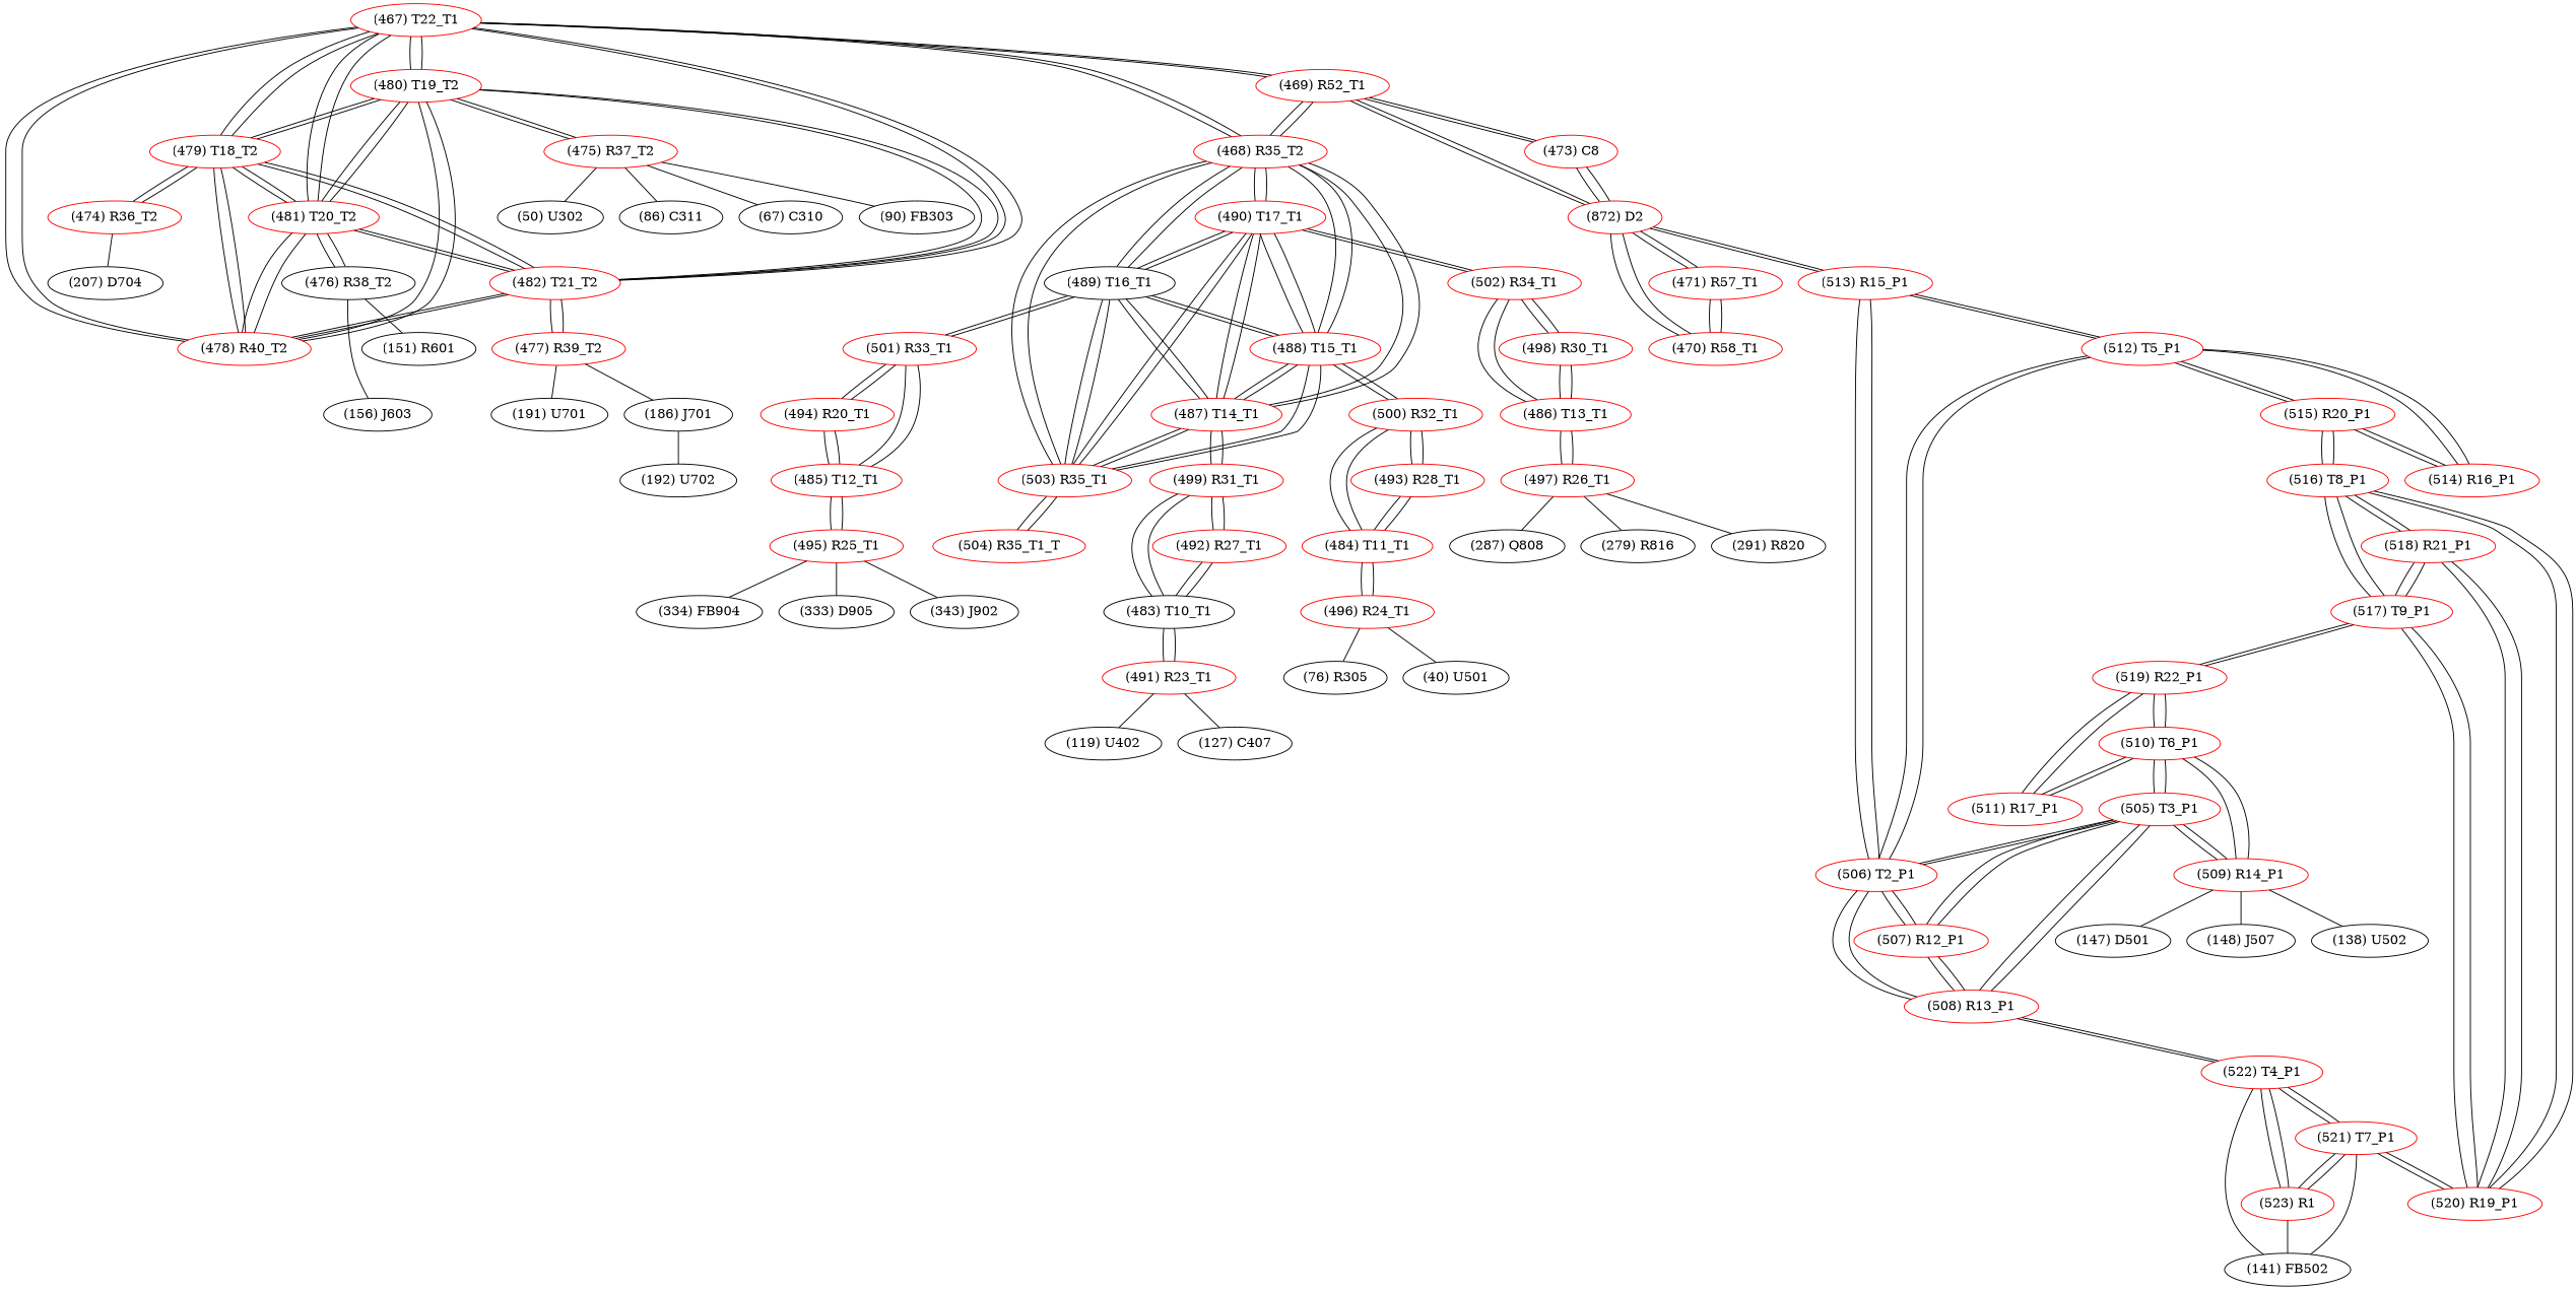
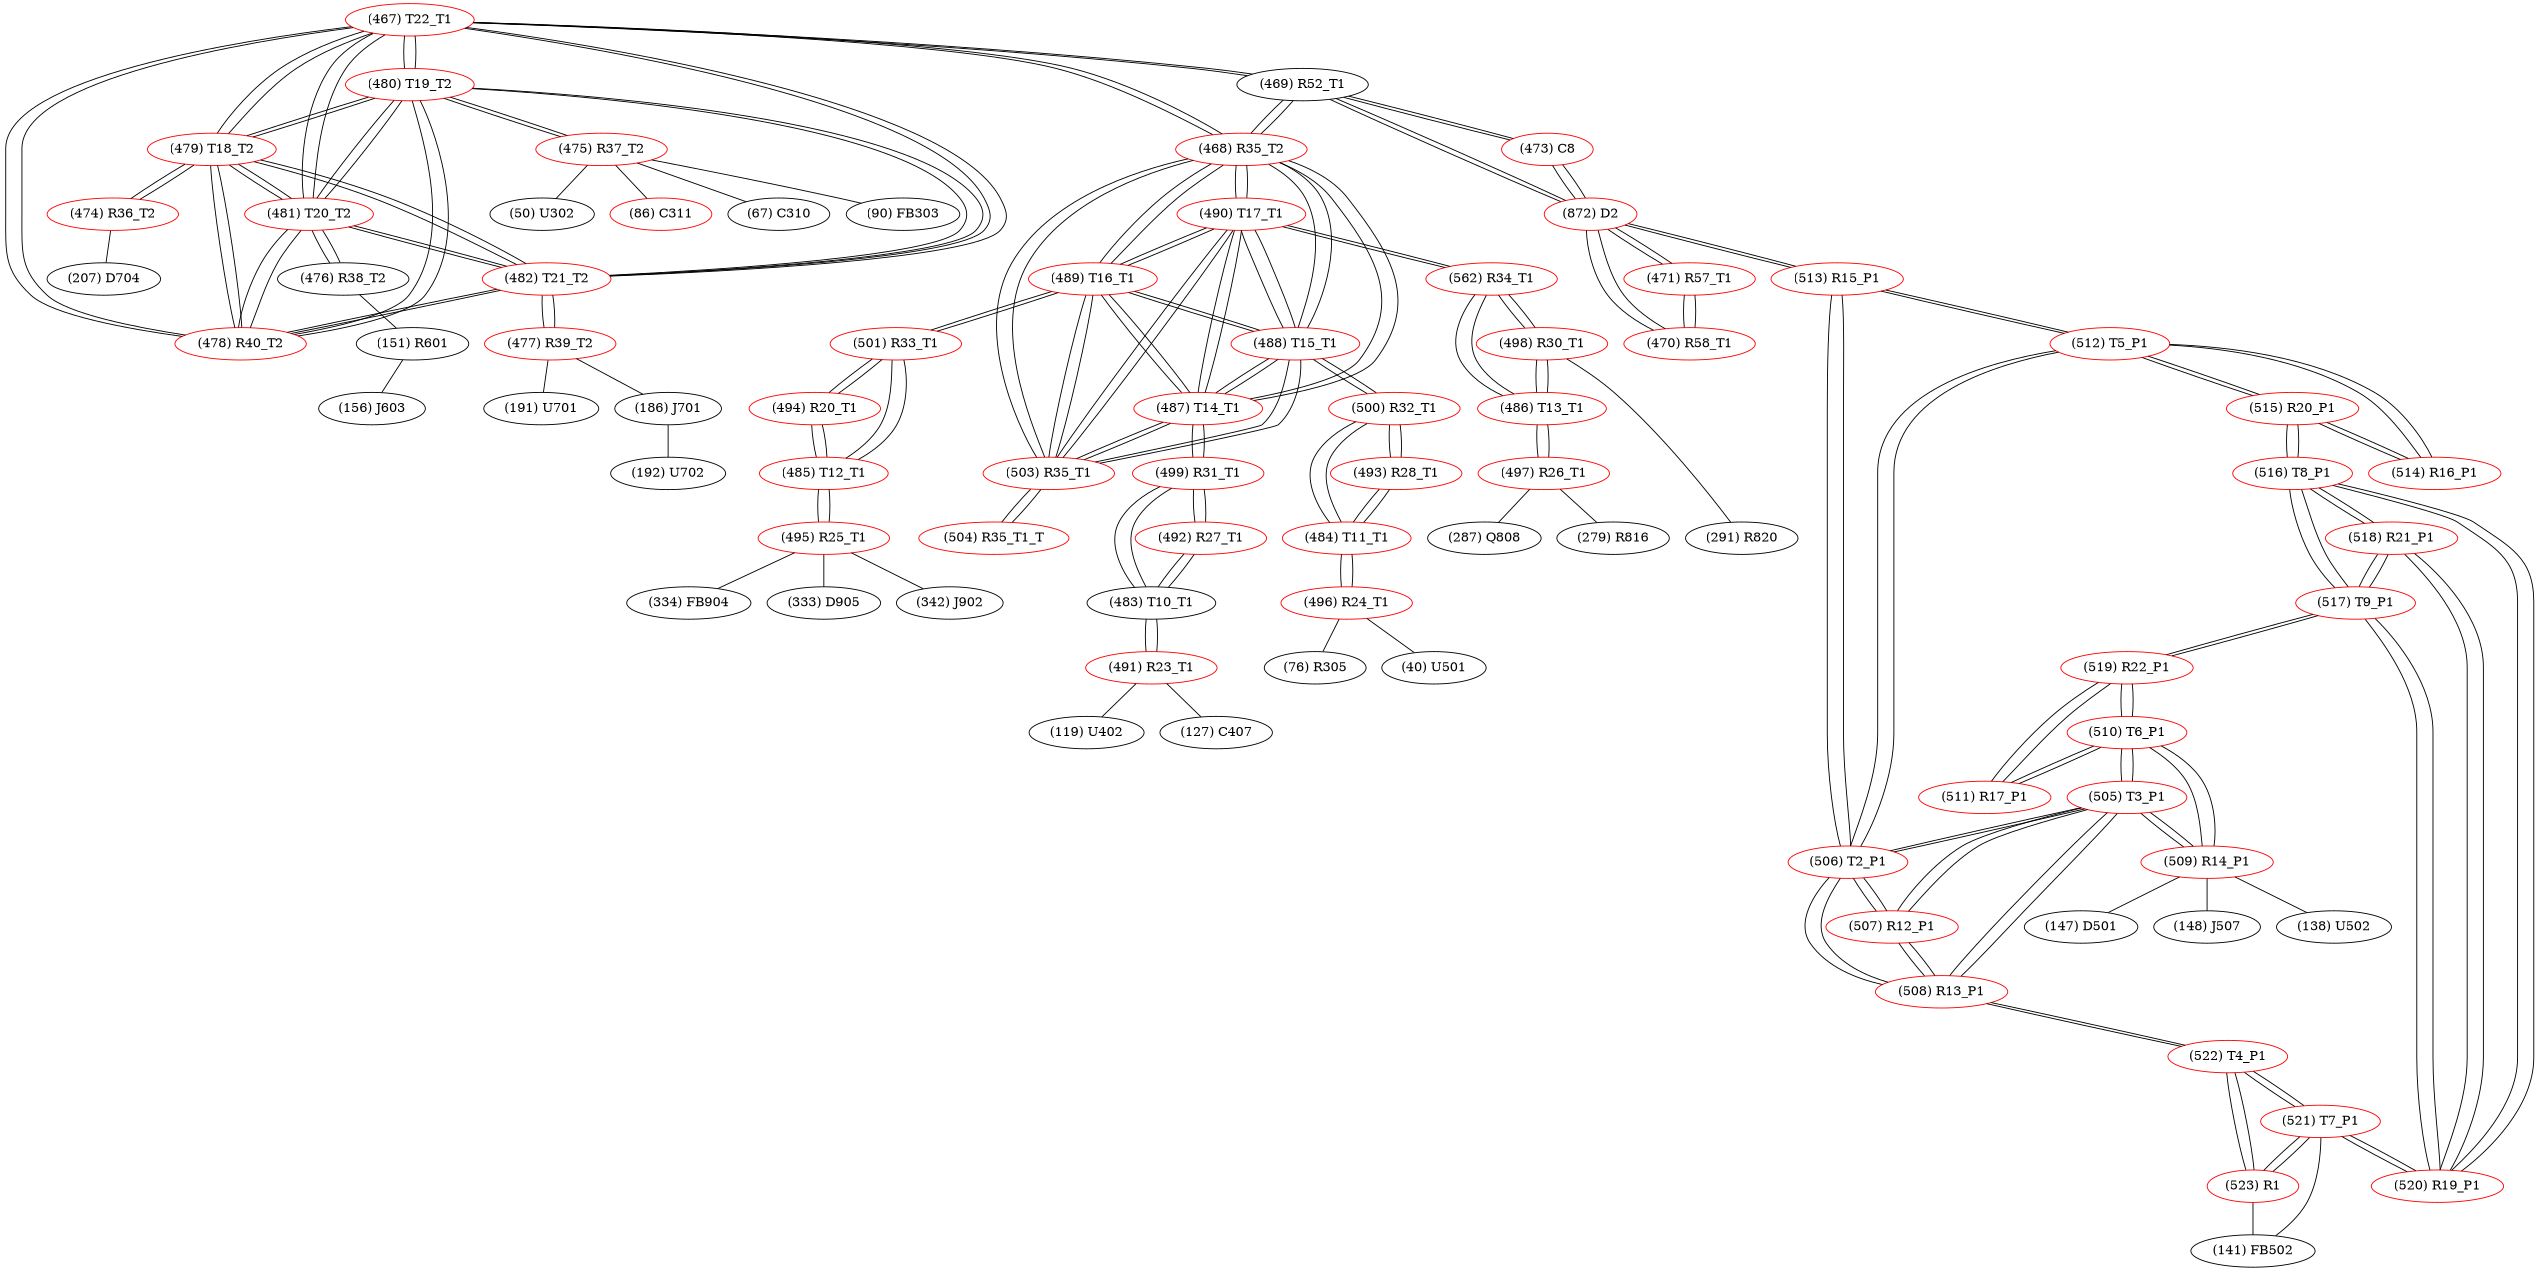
  graph {
    node [color=red]
    n1 [label="(467) T22_T1"]
    n2 [label="(480) T19_T2"]
    n3 [label="(479) T18_T2"]
    n4 [label="(478) R40_T2"]
    n5 [label="(482) T21_T2"]
    n6 [label="(481) T20_T2"]
-   n7 [label="(469) R52_T1"]
+   n7 [color=black label="(469) R52_T1"]
    n8 [label="(468) R35_T2"]
    n9 [label="(475) R37_T2"]
    n10 [label="(474) R36_T2"]
    n11 [label="(477) R39_T2"]
    n12 [color=black label="(476) R38_T2"]
    n13 [label="(872) D2"]
    n14 [label="(473) C8"]
-   n15 [color=black label="(489) T16_T1"]
+   n15 [label="(489) T16_T1"]
    n16 [label="(488) T15_T1"]
    n17 [label="(503) R35_T1"]
    n18 [label="(487) T14_T1"]
    n19 [label="(490) T17_T1"]
    n20 [label="(50) U302" color=""]
-   n21 [label="(86) C311" color=""]
+   n21 [label="(86) C311"]
    n22 [label="(67) C310" color=""]
    n23 [label="(90) FB303" color=""]
    n24 [label="(207) D704" color=""]
    n25 [label="(191) U701" color=""]
    n26 [label="(186) J701" color=""]
    n27 [label="(156) J603" color=""]
    n28 [label="(151) R601" color=""]
    n29 [label="(470) R58_T1"]
    n30 [label="(471) R57_T1"]
    n31 [label="(513) R15_P1"]
    n32 [label="(501) R33_T1"]
    n33 [label="(500) R32_T1"]
    n34 [label="(504) R35_T1_T"]
    n35 [label="(499) R31_T1"]
-   n36 [label="(502) R34_T1"]
+   n36 [label="(562) R34_T1"]
    n37 [label="(485) T12_T1"]
    n38 [label="(494) R20_T1"]
    n39 [label="(484) T11_T1"]
    n40 [label="(493) R28_T1"]
    n41 [color=black label="(483) T10_T1"]
    n42 [label="(492) R27_T1"]
    n43 [label="(486) T13_T1"]
    n44 [label="(498) R30_T1"]
    n45 [label="(506) T2_P1"]
    n46 [label="(512) T5_P1"]
    n47 [label="(505) T3_P1"]
    n48 [label="(508) R13_P1"]
    n49 [label="(507) R12_P1"]
    n50 [label="(514) R16_P1"]
    n51 [label="(515) R20_P1"]
    n52 [label="(192) U702" color=""]
    n53 [label="(491) R23_T1"]
    n54 [label="(119) U402" color=""]
    n55 [label="(127) C407" color=""]
    n56 [label="(496) R24_T1"]
    n57 [label="(76) R305" color=""]
    n58 [label="(40) U501" color=""]
    n59 [label="(495) R25_T1"]
    n60 [label="(334) FB904" color=""]
    n61 [label="(333) D905" color=""]
-   n62 [label="(343) J902" color=""]
+   n62 [label="(342) J902" color=""]
    n63 [label="(497) R26_T1"]
    n64 [label="(287) Q808" color=""]
    n65 [label="(279) R816" color=""]
    n66 [label="(291) R820" color=""]
    n67 [label="(509) R14_P1"]
    n68 [label="(510) T6_P1"]
    n69 [label="(138) U502" color=""]
    n70 [label="(147) D501" color=""]
    n71 [label="(148) J507" color=""]
    n72 [label="(519) R22_P1"]
    n73 [label="(511) R17_P1"]
    n74 [label="(522) T4_P1"]
    n75 [label="(517) T9_P1"]
    n76 [label="(521) T7_P1"]
    n77 [label="(523) R1"]
    n78 [label="(141) FB502" color=""]
    n79 [label="(516) T8_P1"]
    n80 [label="(520) R19_P1"]
    n81 [label="(518) R21_P1"]
    n1 -- n2
    n1 -- n3
    n1 -- n4
    n1 -- n5
    n1 -- n6
    n1 -- n7
    n1 -- n8
    n2 -- n1
    n2 -- n3
    n2 -- n4
    n2 -- n5
    n2 -- n6
    n2 -- n9
    n3 -- n1
    n3 -- n2
    n3 -- n4
    n3 -- n5
    n3 -- n6
    n3 -- n10
    n4 -- n1
    n4 -- n2
    n4 -- n3
    n4 -- n5
    n4 -- n6
    n5 -- n1
    n5 -- n2
    n5 -- n3
    n5 -- n4
    n5 -- n6
    n5 -- n11
    n6 -- n1
    n6 -- n2
    n6 -- n3
    n6 -- n4
    n6 -- n5
    n6 -- n12
    n7 -- n1
    n7 -- n8
    n7 -- n13
    n7 -- n14
    n8 -- n1
    n8 -- n7
    n8 -- n15
    n8 -- n16
    n8 -- n17
    n8 -- n18
    n8 -- n19
    n9 -- n2
    n9 -- n20
    n9 -- n21
    n9 -- n22
    n9 -- n23
    n10 -- n3
    n10 -- n24
    n11 -- n5
    n11 -- n25
    n11 -- n26
    n12 -- n6
-   n12 -- n27
+   n28 -- n27
    n12 -- n28
    n13 -- n7
    n13 -- n14
    n13 -- n29
    n13 -- n30
    n13 -- n31
    n14 -- n7
    n14 -- n13
    n15 -- n8
    n15 -- n16
    n15 -- n17
    n15 -- n18
    n15 -- n19
    n15 -- n32
    n16 -- n8
    n16 -- n15
    n16 -- n17
    n16 -- n18
    n16 -- n19
    n16 -- n33
    n17 -- n8
    n17 -- n15
    n17 -- n16
    n17 -- n18
    n17 -- n19
    n17 -- n34
    n18 -- n8
    n18 -- n15
    n18 -- n16
    n18 -- n17
    n18 -- n19
    n18 -- n35
    n19 -- n8
    n19 -- n15
    n19 -- n16
    n19 -- n17
    n19 -- n18
    n19 -- n36
    n26 -- n52
    n29 -- n13
    n29 -- n30
    n30 -- n13
    n30 -- n29
    n31 -- n13
    n31 -- n45
    n31 -- n46
    n32 -- n15
    n32 -- n37
    n32 -- n38
    n33 -- n16
    n33 -- n39
    n33 -- n40
    n34 -- n17
    n35 -- n18
    n35 -- n41
    n35 -- n42
    n36 -- n19
    n36 -- n43
    n36 -- n44
    n37 -- n32
    n37 -- n38
    n37 -- n59
    n38 -- n32
    n38 -- n37
    n39 -- n33
    n39 -- n40
    n39 -- n56
    n40 -- n33
    n40 -- n39
    n41 -- n35
    n41 -- n42
    n41 -- n53
    n42 -- n35
    n42 -- n41
    n43 -- n36
    n43 -- n44
    n43 -- n63
    n44 -- n36
    n44 -- n43
    n45 -- n31
    n45 -- n46
    n45 -- n47
    n45 -- n48
    n45 -- n49
    n46 -- n31
    n46 -- n45
    n46 -- n50
    n46 -- n51
    n47 -- n45
    n47 -- n48
    n47 -- n49
    n47 -- n67
    n47 -- n68
    n48 -- n45
    n48 -- n47
    n48 -- n49
    n48 -- n74
    n49 -- n45
    n49 -- n47
    n49 -- n48
    n50 -- n46
    n50 -- n51
    n51 -- n46
    n51 -- n50
    n51 -- n79
    n53 -- n41
    n53 -- n54
    n53 -- n55
    n56 -- n39
    n56 -- n57
    n56 -- n58
    n59 -- n37
    n59 -- n60
    n59 -- n61
    n59 -- n62
    n63 -- n43
    n63 -- n64
    n63 -- n65
-   n63 -- n66
+   n44 -- n66
    n67 -- n47
    n67 -- n68
    n67 -- n69
    n67 -- n70
    n67 -- n71
    n68 -- n47
    n68 -- n67
    n68 -- n72
    n68 -- n73
    n72 -- n68
    n72 -- n73
    n72 -- n75
    n73 -- n68
    n73 -- n72
    n74 -- n48
    n74 -- n76
    n74 -- n77
-   n74 -- n78
    n75 -- n72
    n75 -- n79
    n75 -- n80
    n75 -- n81
    n76 -- n74
    n76 -- n77
    n76 -- n78
    n76 -- n80
    n77 -- n74
    n77 -- n76
    n77 -- n78
    n79 -- n51
    n79 -- n75
    n79 -- n80
    n79 -- n81
    n80 -- n75
    n80 -- n76
    n80 -- n79
    n80 -- n81
    n81 -- n75
    n81 -- n79
    n81 -- n80
  }
